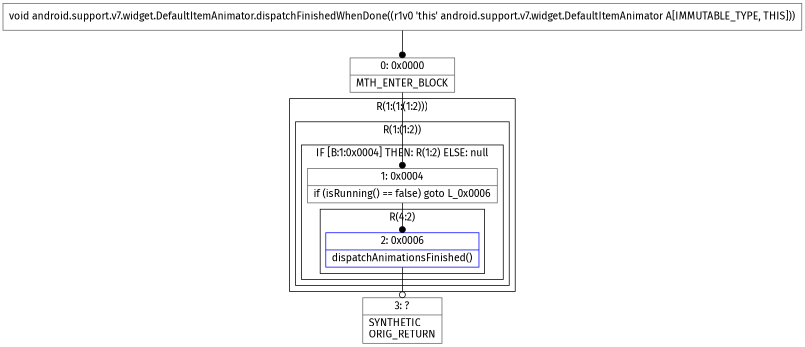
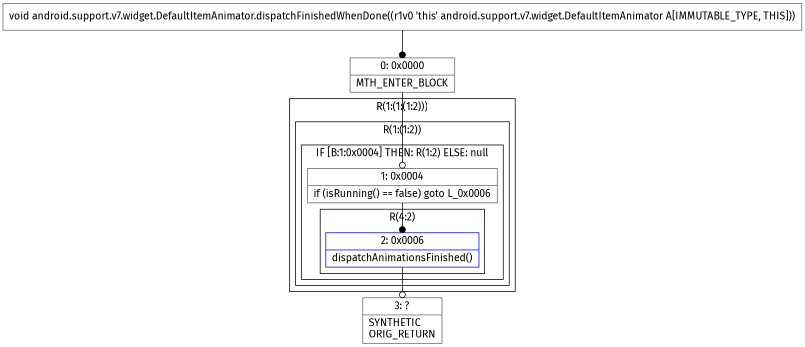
  digraph {
    fontname="Fira Sans"
    node [color=gray40 fontname="Fira Sans" shape=record]
    edge [arrowhead=odot fontname="Fira Sans"]
    n1 [color=blue label="{2\:\ 0x0006|dispatchAnimationsFinished()\l}"]
    n2 [label="{1\:\ 0x0004|if (isRunning() == false) goto L_0x0006\l}"]
    n3 [label="{3\:\ ?|SYNTHETIC\lORIG_RETURN\l}"]
    n4 [label="{0\:\ 0x0000|MTH_ENTER_BLOCK\l}"]
    n5 [label="{void android.support.v7.widget.DefaultItemAnimator.dispatchFinishedWhenDone((r1v0 'this' android.support.v7.widget.DefaultItemAnimator A[IMMUTABLE_TYPE, THIS])) }"]
    subgraph cluster_1 {
      label="R(1:(1:(1:2)))"
      subgraph cluster_2 {
        label="R(1:(1:2))"
        subgraph cluster_3 {
          label="IF [B:1:0x0004] THEN: R(1:2) ELSE: null"
          n2
          subgraph cluster_4 {
            label="R(4:2)"
            n1
          }
        }
      }
    }
    n1 -> n3
    n2 -> n1 [arrowhead=dot]
-   n4 -> n2 [arrowhead=dot]
+   n4 -> n2
    n5 -> n4 [arrowhead=dot]
  }
